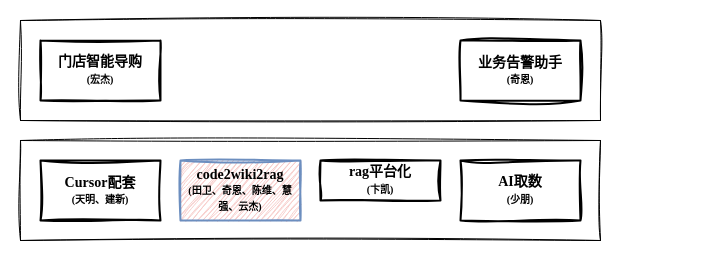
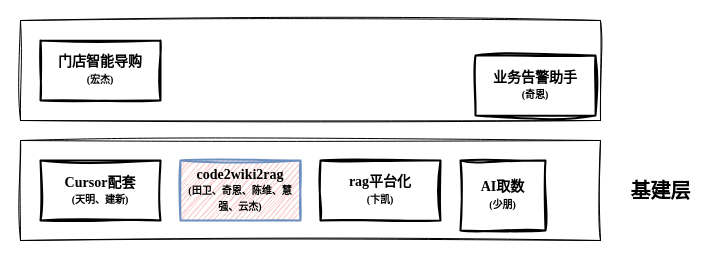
  <mxCell id="0" />
  <mxCell id="1" parent="0" />
  <mxCell id="2" value="" style="rounded=0;whiteSpace=wrap;html=1;sketch=1;hachureGap=4;jiggle=2;curveFitting=1;fontFamily=Architects Daughter;fontSource=https%3A%2F%2Ffonts.googleapis.com%2Fcss%3Ffamily%3DArchitects%2BDaughter;fillColor=none;" parent="1" vertex="1"><mxGeometry x="20" y="140" width="580" height="100" as="geometry" /></mxCell>
  <mxCell id="3" value="&lt;b&gt;&lt;font style=&quot;font-size: 14px;&quot;&gt;Cursor配套&lt;/font&gt;&lt;/b&gt;&lt;div&gt;&lt;b&gt;&lt;font style=&quot;font-size: 10px;&quot;&gt;(天明、建新)&lt;/font&gt;&lt;/b&gt;&lt;/div&gt;" style="rounded=0;whiteSpace=wrap;html=1;sketch=1;hachureGap=4;jiggle=2;curveFitting=1;fontFamily=Architects Daughter;fontSource=https%3A%2F%2Ffonts.googleapis.com%2Fcss%3Ffamily%3DArchitects%2BDaughter;fillColor=none;strokeWidth=2;" parent="1" vertex="1"><mxGeometry x="40" y="160" width="120" height="60" as="geometry" /></mxCell>
  <mxCell id="4" value="&lt;b&gt;&lt;font style=&quot;font-size: 14px;&quot;&gt;code2wiki2rag&lt;/font&gt;&lt;/b&gt;&lt;div&gt;&lt;b&gt;&lt;font style=&quot;font-size: 10px;&quot;&gt;(田卫、奇恩、陈维、慧强、云杰)&lt;/font&gt;&lt;/b&gt;&lt;b&gt;&lt;font style=&quot;font-size: 14px;&quot;&gt;&lt;/font&gt;&lt;/b&gt;&lt;/div&gt;" style="rounded=0;whiteSpace=wrap;html=1;sketch=1;hachureGap=4;jiggle=2;curveFitting=1;fontFamily=Architects Daughter;fontSource=https%3A%2F%2Ffonts.googleapis.com%2Fcss%3Ffamily%3DArchitects%2BDaughter;fillColor=#f8cecc;strokeWidth=2;strokeColor=#6c8ebf;" parent="1" vertex="1"><mxGeometry x="180" y="160" width="120" height="60" as="geometry" /></mxCell>
- <mxCell id="5" value="&lt;b&gt;&lt;font style=&quot;font-size: 14px;&quot;&gt;rag平台化&lt;/font&gt;&lt;/b&gt;&lt;div&gt;&lt;b&gt;&lt;font style=&quot;font-size: 10px;&quot;&gt;(卞凯)&lt;/font&gt;&lt;/b&gt;&lt;b&gt;&lt;font style=&quot;font-size: 14px;&quot;&gt;&lt;/font&gt;&lt;/b&gt;&lt;/div&gt;" style="rounded=0;whiteSpace=wrap;html=1;sketch=1;hachureGap=4;jiggle=2;curveFitting=1;fontFamily=Architects Daughter;fontSource=https%3A%2F%2Ffonts.googleapis.com%2Fcss%3Ffamily%3DArchitects%2BDaughter;fillColor=none;strokeWidth=2;" parent="1" vertex="1"><mxGeometry x="320" y="160" width="120" height="40" as="geometry" /></mxCell>
- <mxCell id="6" value="&lt;b&gt;&lt;font style=&quot;font-size: 14px;&quot;&gt;AI取数&lt;/font&gt;&lt;/b&gt;&lt;div&gt;&lt;b&gt;&lt;font style=&quot;font-size: 10px;&quot;&gt;(少朋)&lt;/font&gt;&lt;/b&gt;&lt;b&gt;&lt;font style=&quot;font-size: 14px;&quot;&gt;&lt;/font&gt;&lt;/b&gt;&lt;/div&gt;" style="rounded=0;whiteSpace=wrap;html=1;sketch=1;hachureGap=4;jiggle=2;curveFitting=1;fontFamily=Architects Daughter;fontSource=https%3A%2F%2Ffonts.googleapis.com%2Fcss%3Ffamily%3DArchitects%2BDaughter;fillColor=none;strokeWidth=2;" parent="1" vertex="1"><mxGeometry x="460" y="160" width="120" height="60" as="geometry" /></mxCell>
+ <mxCell id="5" value="&lt;b&gt;&lt;font style=&quot;font-size: 14px;&quot;&gt;rag平台化&lt;/font&gt;&lt;/b&gt;&lt;div&gt;&lt;b&gt;&lt;font style=&quot;font-size: 10px;&quot;&gt;(卞凯)&lt;/font&gt;&lt;/b&gt;&lt;b&gt;&lt;font style=&quot;font-size: 14px;&quot;&gt;&lt;/font&gt;&lt;/b&gt;&lt;/div&gt;" style="rounded=0;whiteSpace=wrap;html=1;sketch=1;hachureGap=4;jiggle=2;curveFitting=1;fontFamily=Architects Daughter;fontSource=https%3A%2F%2Ffonts.googleapis.com%2Fcss%3Ffamily%3DArchitects%2BDaughter;fillColor=none;strokeWidth=2;" parent="1" vertex="1"><mxGeometry x="320" y="160" width="120" height="60" as="geometry" /></mxCell>
+ <mxCell id="6" value="&lt;b&gt;&lt;font style=&quot;font-size: 14px;&quot;&gt;AI取数&lt;/font&gt;&lt;/b&gt;&lt;div&gt;&lt;b&gt;&lt;font style=&quot;font-size: 10px;&quot;&gt;(少朋)&lt;/font&gt;&lt;/b&gt;&lt;b&gt;&lt;font style=&quot;font-size: 14px;&quot;&gt;&lt;/font&gt;&lt;/b&gt;&lt;/div&gt;" style="rounded=0;whiteSpace=wrap;html=1;sketch=1;hachureGap=4;jiggle=2;curveFitting=1;fontFamily=Architects Daughter;fontSource=https%3A%2F%2Ffonts.googleapis.com%2Fcss%3Ffamily%3DArchitects%2BDaughter;fillColor=none;strokeWidth=2;" parent="1" vertex="1"><mxGeometry x="460" y="160" width="85" height="70" as="geometry" /></mxCell>
  <mxCell id="7" value="" style="rounded=0;whiteSpace=wrap;html=1;sketch=1;hachureGap=4;jiggle=2;curveFitting=1;fontFamily=Architects Daughter;fontSource=https%3A%2F%2Ffonts.googleapis.com%2Fcss%3Ffamily%3DArchitects%2BDaughter;fillColor=none;" parent="1" vertex="1"><mxGeometry x="20" y="20" width="580" height="100" as="geometry" /></mxCell>
  <mxCell id="8" value="&lt;b&gt;&lt;font style=&quot;font-size: 14px;&quot;&gt;门店智能导购&lt;/font&gt;&lt;/b&gt;&lt;div&gt;&lt;b&gt;&lt;font style=&quot;font-size: 10px;&quot;&gt;(宏杰)&lt;/font&gt;&lt;/b&gt;&lt;b&gt;&lt;font style=&quot;font-size: 14px;&quot;&gt;&lt;/font&gt;&lt;/b&gt;&lt;/div&gt;" style="rounded=0;whiteSpace=wrap;html=1;sketch=1;hachureGap=4;jiggle=2;curveFitting=1;fontFamily=Architects Daughter;fontSource=https%3A%2F%2Ffonts.googleapis.com%2Fcss%3Ffamily%3DArchitects%2BDaughter;fillColor=none;strokeWidth=2;" parent="1" vertex="1"><mxGeometry x="40" y="40" width="120" height="60" as="geometry" /></mxCell>
- <mxCell id="9" value="&lt;b&gt;&lt;font style=&quot;font-size: 14px;&quot;&gt;业务告警助手&lt;/font&gt;&lt;/b&gt;&lt;div&gt;&lt;b&gt;&lt;font style=&quot;font-size: 10px;&quot;&gt;(奇恩)&lt;/font&gt;&lt;/b&gt;&lt;/div&gt;" style="rounded=0;whiteSpace=wrap;html=1;sketch=1;hachureGap=4;jiggle=2;curveFitting=1;fontFamily=Architects Daughter;fontSource=https%3A%2F%2Ffonts.googleapis.com%2Fcss%3Ffamily%3DArchitects%2BDaughter;fillColor=none;strokeWidth=2;" parent="1" vertex="1"><mxGeometry x="460" y="40" width="120" height="60" as="geometry" /></mxCell>
+ <mxCell id="9" value="&lt;b&gt;&lt;font style=&quot;font-size: 14px;&quot;&gt;业务告警助手&lt;/font&gt;&lt;/b&gt;&lt;div&gt;&lt;b&gt;&lt;font style=&quot;font-size: 10px;&quot;&gt;(奇恩)&lt;/font&gt;&lt;/b&gt;&lt;/div&gt;" style="rounded=0;whiteSpace=wrap;html=1;sketch=1;hachureGap=4;jiggle=2;curveFitting=1;fontFamily=Architects Daughter;fontSource=https%3A%2F%2Ffonts.googleapis.com%2Fcss%3Ffamily%3DArchitects%2BDaughter;fillColor=none;strokeWidth=2;" parent="1" vertex="1"><mxGeometry x="475" y="55" width="120" height="60" as="geometry" /></mxCell>
+ <mxCell id="10" value="&lt;b&gt;&lt;font style=&quot;font-size: 20px;&quot;&gt;基建层&lt;/font&gt;&lt;/b&gt;" style="text;html=1;align=center;verticalAlign=middle;resizable=0;points=[];autosize=1;strokeColor=none;fillColor=none;fontFamily=Architects Daughter;fontSource=https%3A%2F%2Ffonts.googleapis.com%2Fcss%3Ffamily%3DArchitects%2BDaughter;" parent="1" vertex="1"><mxGeometry x="620" y="170" width="80" height="40" as="geometry" /></mxCell>
